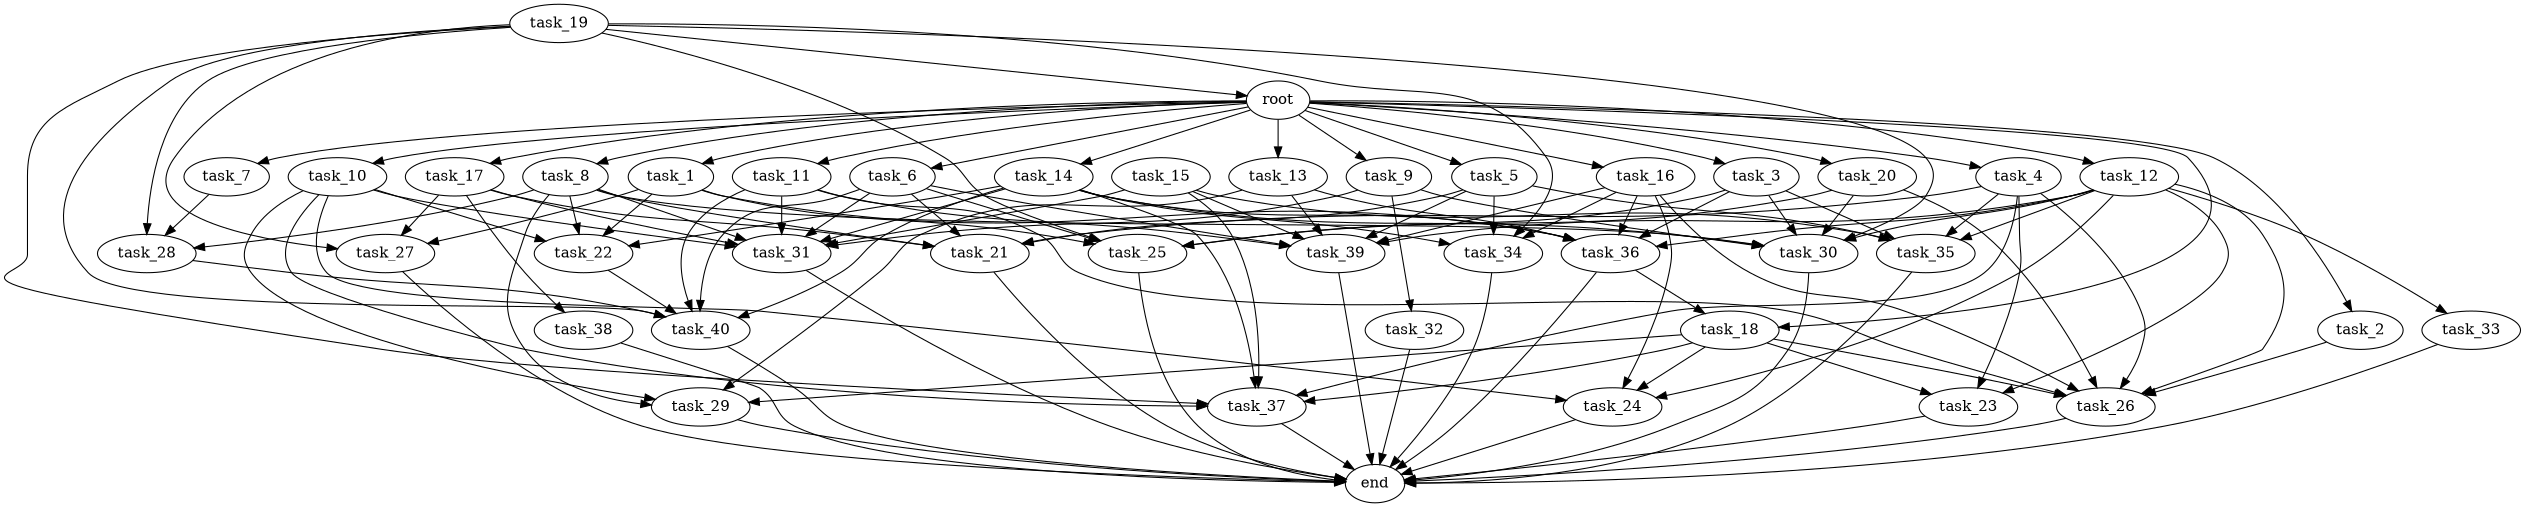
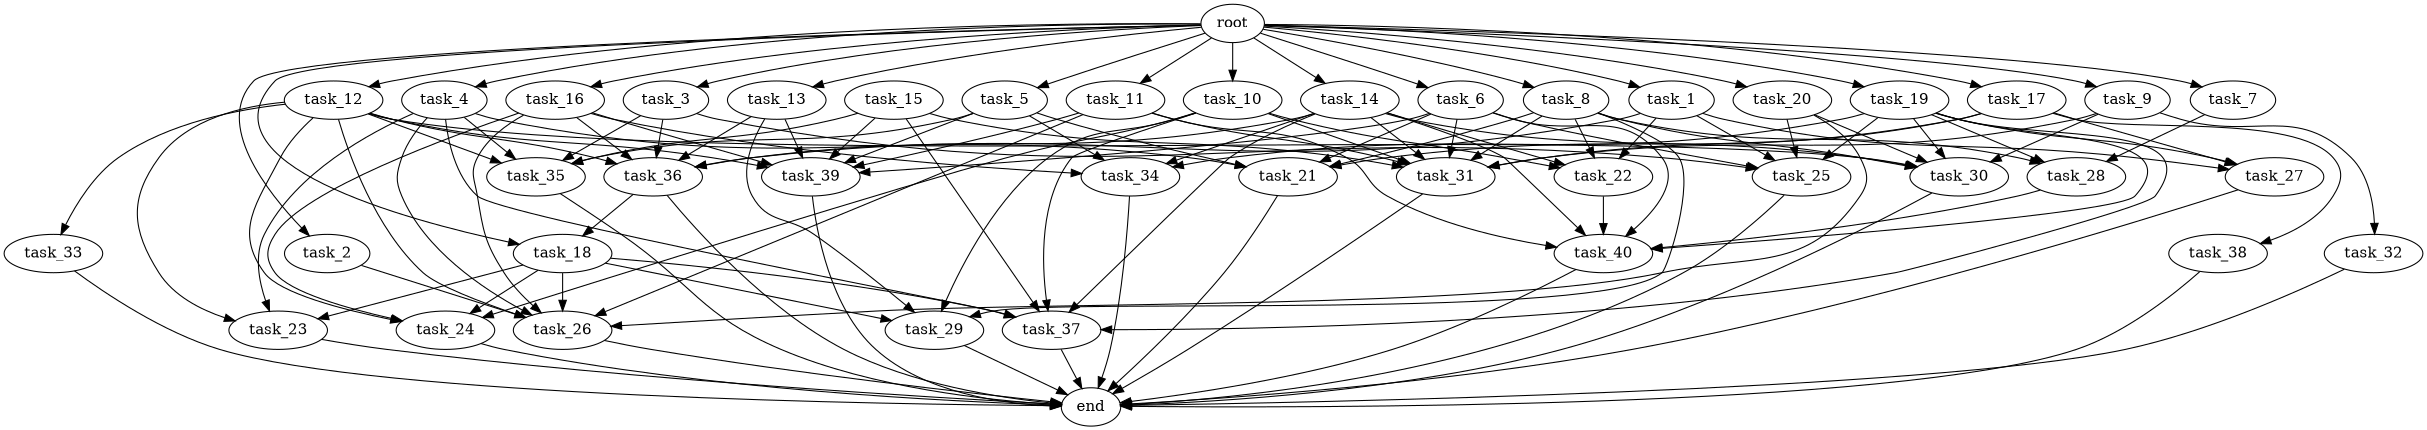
  digraph {
    root
    task_1
    task_2
    task_3
    task_4
    task_5
    task_6
    task_7
    task_8
    task_9
    task_10
    task_11
    task_12
    task_13
    task_14
    task_16
    task_17
    task_18
    task_19
    task_20
    task_22
    task_25
    task_27
    task_36
    task_26
    task_30
    task_35
    task_21
    task_23
    task_37
    task_34
    task_39
    task_31
    task_40
    task_28
    task_29
    task_32
    task_24
    task_33
    task_15
    task_38
    end
    root -> task_1
    root -> task_2
    root -> task_3
    root -> task_4
    root -> task_5
    root -> task_6
    root -> task_7
    root -> task_8
    root -> task_9
    root -> task_10
    root -> task_11
    root -> task_12
    root -> task_13
    root -> task_14
    root -> task_16
    root -> task_17
    root -> task_18
-   task_19 -> root
+   root -> task_19
    root -> task_20
    task_1 -> task_22
    task_1 -> task_25
    task_1 -> task_27
    task_1 -> task_36
    task_2 -> task_26
    task_3 -> task_25
    task_3 -> task_36
-   task_3 -> task_30
    task_3 -> task_35
    task_4 -> task_26
    task_4 -> task_35
    task_4 -> task_21
    task_4 -> task_23
    task_4 -> task_37
    task_5 -> task_35
    task_5 -> task_21
    task_5 -> task_34
    task_5 -> task_39
    task_6 -> task_25
    task_6 -> task_21
    task_6 -> task_39
    task_6 -> task_31
    task_6 -> task_40
    task_7 -> task_28
    task_8 -> task_22
    task_8 -> task_30
    task_8 -> task_21
    task_8 -> task_31
    task_8 -> task_28
    task_8 -> task_29
    task_9 -> task_30
    task_9 -> task_31
    task_9 -> task_32
    task_10 -> task_22
    task_10 -> task_37
    task_10 -> task_31
    task_10 -> task_29
    task_10 -> task_24
    task_11 -> task_26
    task_11 -> task_39
    task_11 -> task_31
    task_11 -> task_40
    task_12 -> task_36
    task_12 -> task_26
    task_12 -> task_30
    task_12 -> task_35
    task_12 -> task_23
    task_12 -> task_39
    task_12 -> task_24
    task_12 -> task_33
    task_13 -> task_36
    task_13 -> task_39
    task_13 -> task_29
    task_14 -> task_22
    task_14 -> task_36
    task_14 -> task_30
    task_14 -> task_37
    task_14 -> task_34
    task_14 -> task_31
    task_14 -> task_40
    task_16 -> task_36
    task_16 -> task_26
    task_16 -> task_34
    task_16 -> task_39
    task_16 -> task_24
    task_17 -> task_27
    task_17 -> task_21
    task_17 -> task_31
    task_17 -> task_38
    task_18 -> task_26
    task_18 -> task_23
    task_18 -> task_37
    task_18 -> task_29
    task_18 -> task_24
    task_19 -> task_25
    task_19 -> task_27
    task_19 -> task_30
    task_19 -> task_37
    task_19 -> task_34
    task_19 -> task_40
    task_19 -> task_28
    task_20 -> task_25
    task_20 -> task_26
    task_20 -> task_30
    task_22 -> task_40
    task_25 -> end
    task_27 -> end
    task_36 -> task_18
    task_36 -> end
    task_26 -> end
    task_30 -> end
    task_35 -> end
    task_21 -> end
    task_23 -> end
    task_37 -> end
    task_34 -> end
    task_39 -> end
    task_31 -> end
    task_40 -> end
    task_28 -> task_40
    task_29 -> end
    task_32 -> end
    task_24 -> end
    task_33 -> end
    task_15 -> task_35
    task_15 -> task_37
    task_15 -> task_39
    task_15 -> task_31
    task_38 -> end
  }
